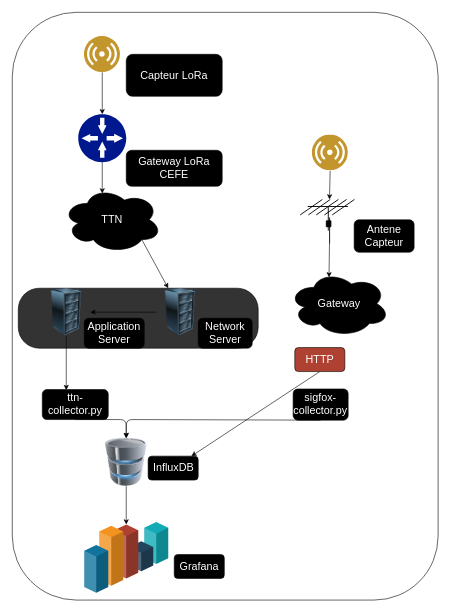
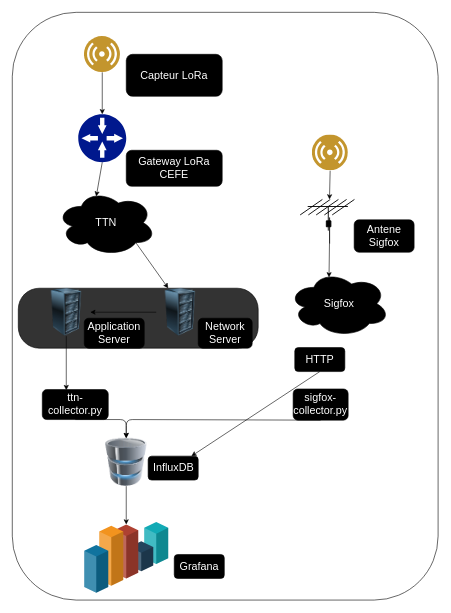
  <mxCell id="0" />
  <mxCell id="1" parent="0" />
  <mxCell id="2" value="" style="rounded=1;whiteSpace=wrap;html=1;fontColor=#FFFFFF;fillColor=#FFFFFF;" vertex="1" parent="1"><mxGeometry x="20" width="710" height="980" as="geometry" y="20" /></mxCell>
  <mxCell id="3" value="" style="rounded=1;whiteSpace=wrap;html=1;fillColor=#333333;arcSize=35;" vertex="1" parent="1"><mxGeometry x="30" y="480" width="400" height="100" as="geometry" /></mxCell>
  <mxCell id="4" style="edgeStyle=none;html=1;exitX=0.5;exitY=1;exitDx=0;exitDy=0;exitPerimeter=0;entryX=0.4;entryY=0.1;entryDx=0;entryDy=0;entryPerimeter=0;fontColor=#FFFFFF;strokeColor=#000000;" edge="1" parent="1" source="5" target="9"><mxGeometry relative="1" as="geometry" /></mxCell>
  <mxCell id="5" value="" style="sketch=0;aspect=fixed;pointerEvents=1;shadow=0;dashed=0;html=1;strokeColor=none;labelPosition=center;verticalLabelPosition=bottom;verticalAlign=top;align=center;fillColor=#00188D;shape=mxgraph.mscae.enterprise.gateway" vertex="1" parent="1"><mxGeometry x="130" y="190" width="80" height="80" as="geometry" /></mxCell>
  <mxCell id="6" style="edgeStyle=none;html=1;exitX=0.5;exitY=1;exitDx=0;exitDy=0;entryX=0.5;entryY=0;entryDx=0;entryDy=0;entryPerimeter=0;fontColor=#000000;strokeColor=#000000;" edge="1" parent="1" source="7" target="5"><mxGeometry relative="1" as="geometry" /></mxCell>
  <mxCell id="7" value="" style="aspect=fixed;perimeter=ellipsePerimeter;html=1;align=center;shadow=0;dashed=0;fontColor=#4277BB;labelBackgroundColor=#ffffff;fontSize=12;spacingTop=3;image;image=img/lib/ibm/users/sensor.svg;fillColor=#333333;" vertex="1" parent="1"><mxGeometry x="140" y="60" width="60" height="60" as="geometry" /></mxCell>
  <mxCell id="8" style="edgeStyle=none;html=1;exitX=0.8;exitY=0.8;exitDx=0;exitDy=0;exitPerimeter=0;fontColor=#FFFFFF;entryX=0.25;entryY=0;entryDx=0;entryDy=0;strokeColor=#000000;" edge="1" parent="1" source="9" target="11"><mxGeometry relative="1" as="geometry"><mxPoint x="260" y="470" as="targetPoint" /></mxGeometry></mxCell>
- <mxCell id="9" value="&lt;font color=&quot;#ffffff&quot; style=&quot;font-size: 18px&quot;&gt;TTN&lt;/font&gt;" style="ellipse;shape=cloud;whiteSpace=wrap;html=1;fontColor=#000000;fillColor=#000000;" vertex="1" parent="1"><mxGeometry x="104" y="311" width="165" height="110" as="geometry" /></mxCell>
+ <mxCell id="9" value="&lt;font color=&quot;#ffffff&quot; style=&quot;font-size: 18px&quot;&gt;TTN&lt;/font&gt;" style="ellipse;shape=cloud;whiteSpace=wrap;html=1;fontColor=#000000;fillColor=#000000;" vertex="1" parent="1"><mxGeometry x="94" y="316" width="165" height="110" as="geometry" /></mxCell>
  <mxCell id="10" style="edgeStyle=none;html=1;exitX=0;exitY=0.5;exitDx=0;exitDy=0;fontColor=#FFFFFF;" edge="1" parent="1" source="11" target="13"><mxGeometry relative="1" as="geometry" /></mxCell>
  <mxCell id="11" value="" style="image;html=1;image=img/lib/clip_art/computers/Server_Rack_128x128.png;fontColor=#FFFFFF;fillColor=#000000;" vertex="1" parent="1"><mxGeometry x="260" y="480" width="80" height="80" as="geometry" /></mxCell>
  <mxCell id="12" style="edgeStyle=none;html=1;exitX=0.5;exitY=1;exitDx=0;exitDy=0;fontColor=#FFFFFF;strokeColor=#000000;" edge="1" parent="1" source="13"><mxGeometry relative="1" as="geometry"><mxPoint x="110" y="650" as="targetPoint" /></mxGeometry></mxCell>
  <mxCell id="13" value="" style="image;html=1;image=img/lib/clip_art/computers/Server_Rack_128x128.png;fontColor=#FFFFFF;fillColor=#000000;" vertex="1" parent="1"><mxGeometry x="70" y="480" width="80" height="80" as="geometry" /></mxCell>
  <mxCell id="14" style="edgeStyle=none;html=1;exitX=0.5;exitY=1;exitDx=0;exitDy=0;fontColor=#FFFFFF;entryX=0.5;entryY=0;entryDx=0;entryDy=0;entryPerimeter=0;strokeColor=#000000;" edge="1" parent="1" source="15" target="24"><mxGeometry relative="1" as="geometry"><mxPoint x="210" y="850" as="targetPoint" /></mxGeometry></mxCell>
  <mxCell id="15" value="" style="image;html=1;image=img/lib/clip_art/computers/Database_128x128.png;fontColor=#FFFFFF;fillColor=#000000;" vertex="1" parent="1"><mxGeometry x="170" y="730" width="80" height="80" as="geometry" /></mxCell>
  <mxCell id="16" style="edgeStyle=none;html=1;exitX=0.5;exitY=1;exitDx=0;exitDy=0;entryX=0.5;entryY=0;entryDx=0;entryDy=0;fontColor=#FFFFFF;strokeColor=#000000;" edge="1" parent="1" source="17" target="15"><mxGeometry relative="1" as="geometry"><mxPoint x="108.25" y="720" as="targetPoint" /><Array as="points"><mxPoint x="210" y="699" /></Array></mxGeometry></mxCell>
  <mxCell id="17" value="&lt;font style=&quot;font-size: 18px&quot;&gt;ttn-collector.py&lt;/font&gt;" style="rounded=1;whiteSpace=wrap;html=1;fontColor=#FFFFFF;fillColor=#000000;" vertex="1" parent="1"><mxGeometry x="70" y="649" width="110" height="50" as="geometry" /></mxCell>
  <mxCell id="18" style="edgeStyle=none;html=1;exitX=0.5;exitY=1;exitDx=0;exitDy=0;fontColor=#FFFFFF;strokeColor=#000000;" edge="1" parent="1" source="19" target="30"><mxGeometry relative="1" as="geometry" /></mxCell>
- <mxCell id="19" value="&lt;font style=&quot;font-size: 18px&quot;&gt;HTTP&lt;/font&gt;" style="rounded=1;whiteSpace=wrap;html=1;fontColor=#FFFFFF;fillColor=#ae4132;" vertex="1" parent="1"><mxGeometry x="491" y="579" width="83.5" height="40" as="geometry" /></mxCell>
+ <mxCell id="19" value="&lt;font style=&quot;font-size: 18px&quot;&gt;HTTP&lt;/font&gt;" style="rounded=1;whiteSpace=wrap;html=1;fontColor=#FFFFFF;fillColor=#000000;" vertex="1" parent="1"><mxGeometry x="491" y="579" width="83.5" height="40" as="geometry" /></mxCell>
  <mxCell id="20" style="edgeStyle=none;html=1;exitX=0.5;exitY=1;exitDx=0;exitDy=0;fontColor=#FFFFFF;strokeColor=#000000;" edge="1" parent="1" source="21"><mxGeometry relative="1" as="geometry"><mxPoint x="210" y="730" as="targetPoint" /><Array as="points"><mxPoint x="210" y="699" /></Array></mxGeometry></mxCell>
  <mxCell id="21" value="&lt;font style=&quot;font-size: 18px&quot;&gt;sigfox-collector.py&lt;/font&gt;" style="rounded=1;whiteSpace=wrap;html=1;fontColor=#FFFFFF;fillColor=#000000;" vertex="1" parent="1"><mxGeometry x="488.25" y="648" width="91.75" height="52" as="geometry" /></mxCell>
  <mxCell id="22" value="" style="verticalLabelPosition=bottom;verticalAlign=top;html=1;shape=mxgraph.infographic.shadedCube;isoAngle=15;fillColor=#12AAB5;strokeColor=none;shadow=0;fontColor=#FFFFFF;" vertex="1" parent="1"><mxGeometry x="240" y="870" width="40" height="70" as="geometry" /></mxCell>
  <mxCell id="23" value="" style="verticalLabelPosition=bottom;verticalAlign=top;html=1;shape=mxgraph.infographic.shadedCube;isoAngle=15;fillColor=#23445D;strokeColor=none;shadow=0;fontColor=#FFFFFF;" vertex="1" parent="1"><mxGeometry x="215" y="902" width="40" height="50" as="geometry" /></mxCell>
  <mxCell id="24" value="" style="verticalLabelPosition=bottom;verticalAlign=top;html=1;shape=mxgraph.infographic.shadedCube;isoAngle=15;fillColor=#AE4132;strokeColor=none;shadow=0;fontColor=#FFFFFF;" vertex="1" parent="1"><mxGeometry x="190" y="874" width="40" height="90" as="geometry" /></mxCell>
  <mxCell id="25" value="" style="verticalLabelPosition=bottom;verticalAlign=top;html=1;shape=mxgraph.infographic.shadedCube;isoAngle=15;fillColor=#F2931E;strokeColor=none;shadow=0;fontColor=#FFFFFF;" vertex="1" parent="1"><mxGeometry x="165" y="876" width="40" height="100" as="geometry" /></mxCell>
  <mxCell id="26" value="" style="verticalLabelPosition=bottom;verticalAlign=top;html=1;shape=mxgraph.infographic.shadedCube;isoAngle=15;fillColor=#10739E;strokeColor=none;shadow=0;fontColor=#FFFFFF;" vertex="1" parent="1"><mxGeometry x="140" y="908" width="40" height="80" as="geometry" /></mxCell>
  <mxCell id="27" value="&lt;font style=&quot;font-size: 18px&quot;&gt;Application&lt;br&gt;Server&lt;/font&gt;" style="rounded=1;whiteSpace=wrap;html=1;fontColor=#FFFFFF;fillColor=#000000;" vertex="1" parent="1"><mxGeometry x="140" y="530" width="100" height="50" as="geometry" /></mxCell>
  <mxCell id="28" value="&lt;font style=&quot;font-size: 18px&quot;&gt;Network&lt;br&gt;Server&lt;/font&gt;" style="rounded=1;whiteSpace=wrap;html=1;fontColor=#FFFFFF;fillColor=#000000;" vertex="1" parent="1"><mxGeometry x="330" y="530" width="90" height="50" as="geometry" /></mxCell>
  <mxCell id="29" value="&lt;font style=&quot;font-size: 18px&quot;&gt;Grafana&lt;/font&gt;" style="rounded=1;whiteSpace=wrap;html=1;fontColor=#FFFFFF;fillColor=#000000;" vertex="1" parent="1"><mxGeometry x="290" y="924" width="83.5" height="40" as="geometry" /></mxCell>
  <mxCell id="30" value="&lt;font style=&quot;font-size: 18px&quot;&gt;InfluxDB&lt;/font&gt;" style="rounded=1;whiteSpace=wrap;html=1;fontColor=#FFFFFF;fillColor=#000000;" vertex="1" parent="1"><mxGeometry x="246.5" y="760" width="83.5" height="40" as="geometry" /></mxCell>
  <mxCell id="31" value="&lt;font style=&quot;font-size: 18px&quot;&gt;Gateway LoRa CEFE&lt;/font&gt;" style="rounded=1;whiteSpace=wrap;html=1;fontColor=#FFFFFF;fillColor=#000000;" vertex="1" parent="1"><mxGeometry x="210" y="250" width="160" height="60" as="geometry" /></mxCell>
  <mxCell id="32" value="&lt;font style=&quot;font-size: 18px&quot;&gt;Capteur LoRa&lt;/font&gt;" style="rounded=1;whiteSpace=wrap;html=1;fontColor=#FFFFFF;fillColor=#000000;" vertex="1" parent="1"><mxGeometry x="210" y="90" width="160" height="70" as="geometry" /></mxCell>
  <mxCell id="33" style="edgeStyle=none;html=1;exitX=0.5;exitY=1;exitDx=0;exitDy=0;entryX=0.54;entryY=0;entryDx=0;entryDy=0;entryPerimeter=0;fontColor=#FFFFFF;strokeColor=#000000;" edge="1" parent="1" source="34" target="36"><mxGeometry relative="1" as="geometry" /></mxCell>
  <mxCell id="34" value="" style="aspect=fixed;perimeter=ellipsePerimeter;html=1;align=center;shadow=0;dashed=0;fontColor=#4277BB;labelBackgroundColor=#ffffff;fontSize=12;spacingTop=3;image;image=img/lib/ibm/users/sensor.svg;fillColor=#333333;" vertex="1" parent="1"><mxGeometry x="520" y="224" width="60" height="60" as="geometry" /></mxCell>
  <mxCell id="35" style="edgeStyle=none;html=1;exitX=0.54;exitY=1;exitDx=0;exitDy=0;exitPerimeter=0;fontColor=#FFFFFF;entryX=0.4;entryY=0.1;entryDx=0;entryDy=0;entryPerimeter=0;strokeColor=#000000;" edge="1" parent="1" source="36" target="38"><mxGeometry relative="1" as="geometry"><mxPoint x="548.462" y="434" as="targetPoint" /></mxGeometry></mxCell>
  <mxCell id="36" value="" style="shape=mxgraph.cisco.wireless.antenna;html=1;pointerEvents=1;dashed=0;fillColor=#036897;strokeColor=#ffffff;strokeWidth=2;verticalLabelPosition=bottom;verticalAlign=top;align=center;outlineConnect=0;fontColor=#FFFFFF;" vertex="1" parent="1"><mxGeometry x="500" y="332" width="90.5" height="74" as="geometry" /></mxCell>
- <mxCell id="37" value="&lt;font style=&quot;font-size: 18px&quot;&gt;Antene Capteur&lt;/font&gt;" style="rounded=1;whiteSpace=wrap;html=1;fontColor=#FFFFFF;fillColor=#000000;" vertex="1" parent="1"><mxGeometry x="590" y="366" width="100" height="54" as="geometry" /></mxCell>
- <mxCell id="38" value="&lt;font color=&quot;#ffffff&quot; style=&quot;font-size: 18px&quot;&gt;Gateway&lt;/font&gt;" style="ellipse;shape=cloud;whiteSpace=wrap;html=1;fontColor=#000000;fillColor=#000000;" vertex="1" parent="1"><mxGeometry x="481" y="451" width="167.75" height="110" as="geometry" /></mxCell>
+ <mxCell id="37" value="&lt;font style=&quot;font-size: 18px&quot;&gt;Antene Sigfox&lt;/font&gt;" style="rounded=1;whiteSpace=wrap;html=1;fontColor=#FFFFFF;fillColor=#000000;" vertex="1" parent="1"><mxGeometry x="590" y="366" width="100" height="54" as="geometry" /></mxCell>
+ <mxCell id="38" value="&lt;font color=&quot;#ffffff&quot; style=&quot;font-size: 18px&quot;&gt;Sigfox&lt;/font&gt;" style="ellipse;shape=cloud;whiteSpace=wrap;html=1;fontColor=#000000;fillColor=#000000;" vertex="1" parent="1"><mxGeometry x="481" y="451" width="167.75" height="110" as="geometry" /></mxCell>
